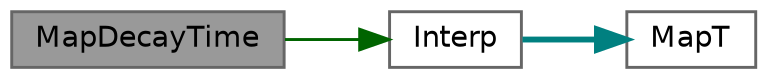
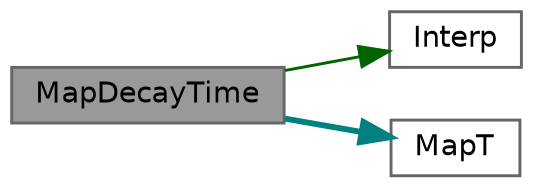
  digraph {
    rankdir=LR
    node [color=grey40 fillcolor=white fontname=Helvetica fontsize=10 shape=box style=filled]
    edge [fontname=Helvetica fontsize=10 labelfontname=Helvetica labelfontsize=10]
    n1 [color=gray40 fillcolor=grey60 fontcolor=black height=0.2 label=MapDecayTime width=0.4]
    n2 [height=0.2 label=Interp width=0.4]
    n3 [height=0.2 label=MapT width=0.4]
    n1 -> n2 [color=darkgreen style=solid]
-   n2 -> n3 [color=teal style=bold]
+   n1 -> n3 [color=teal style=bold]
  }
